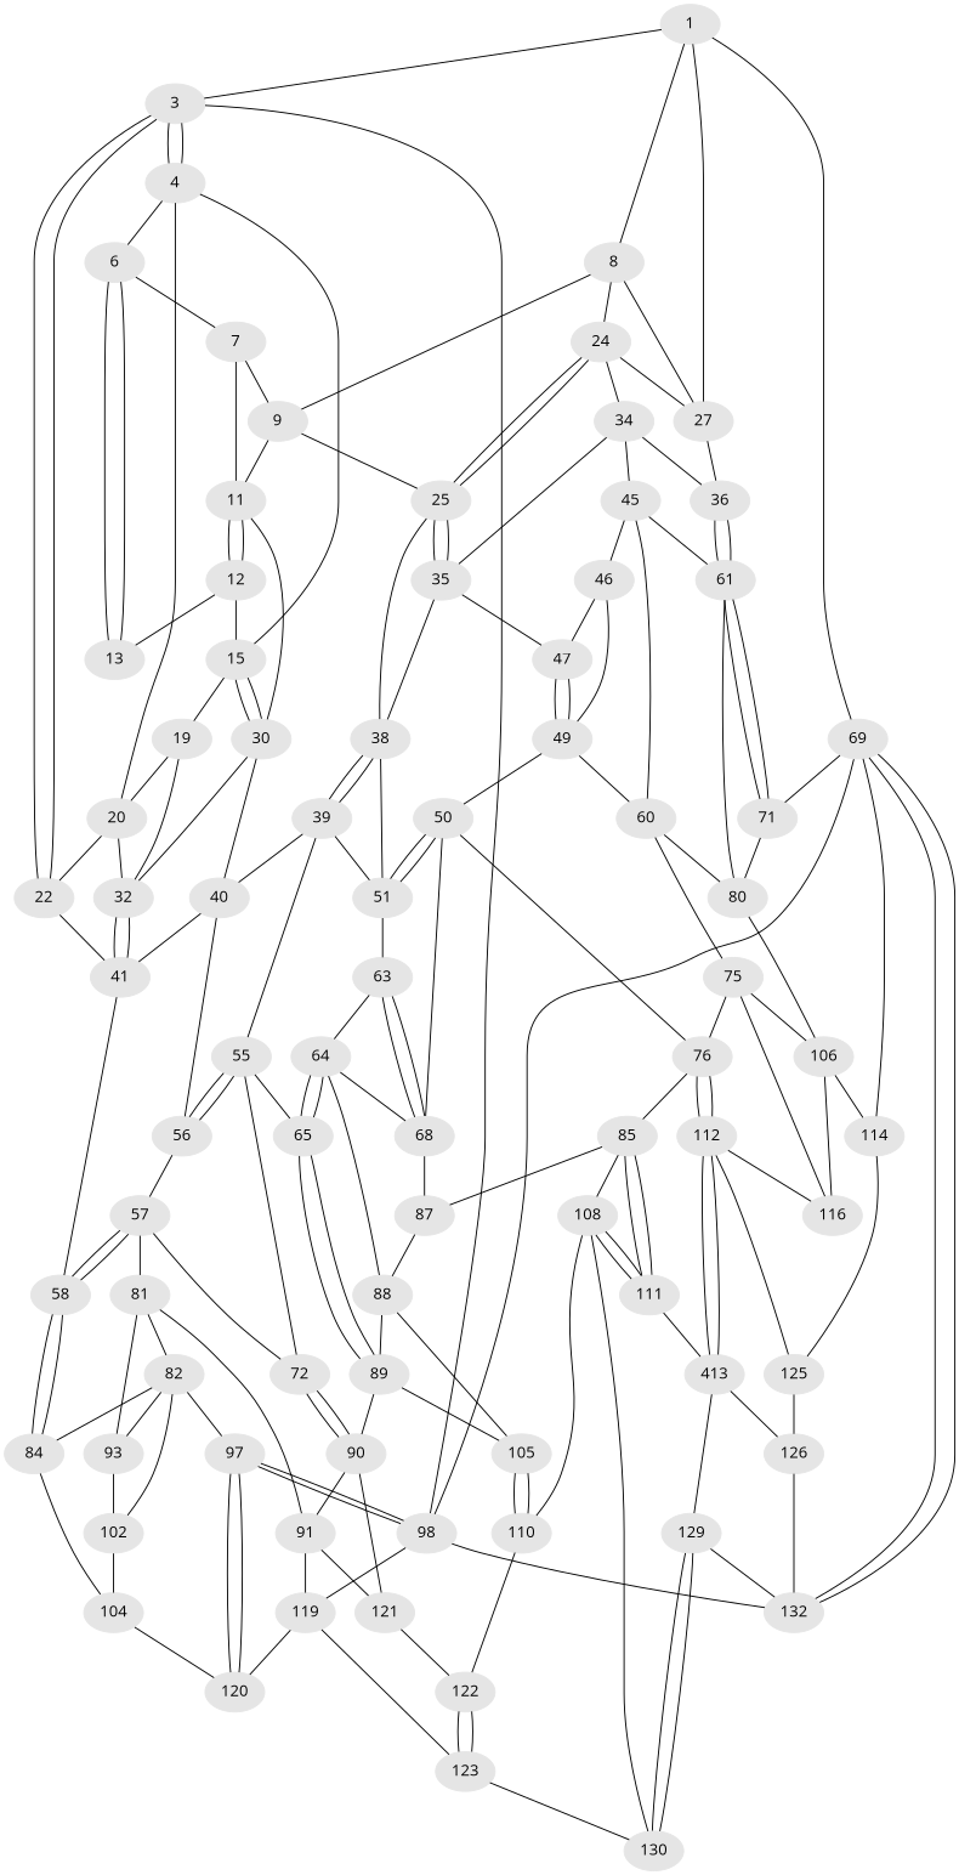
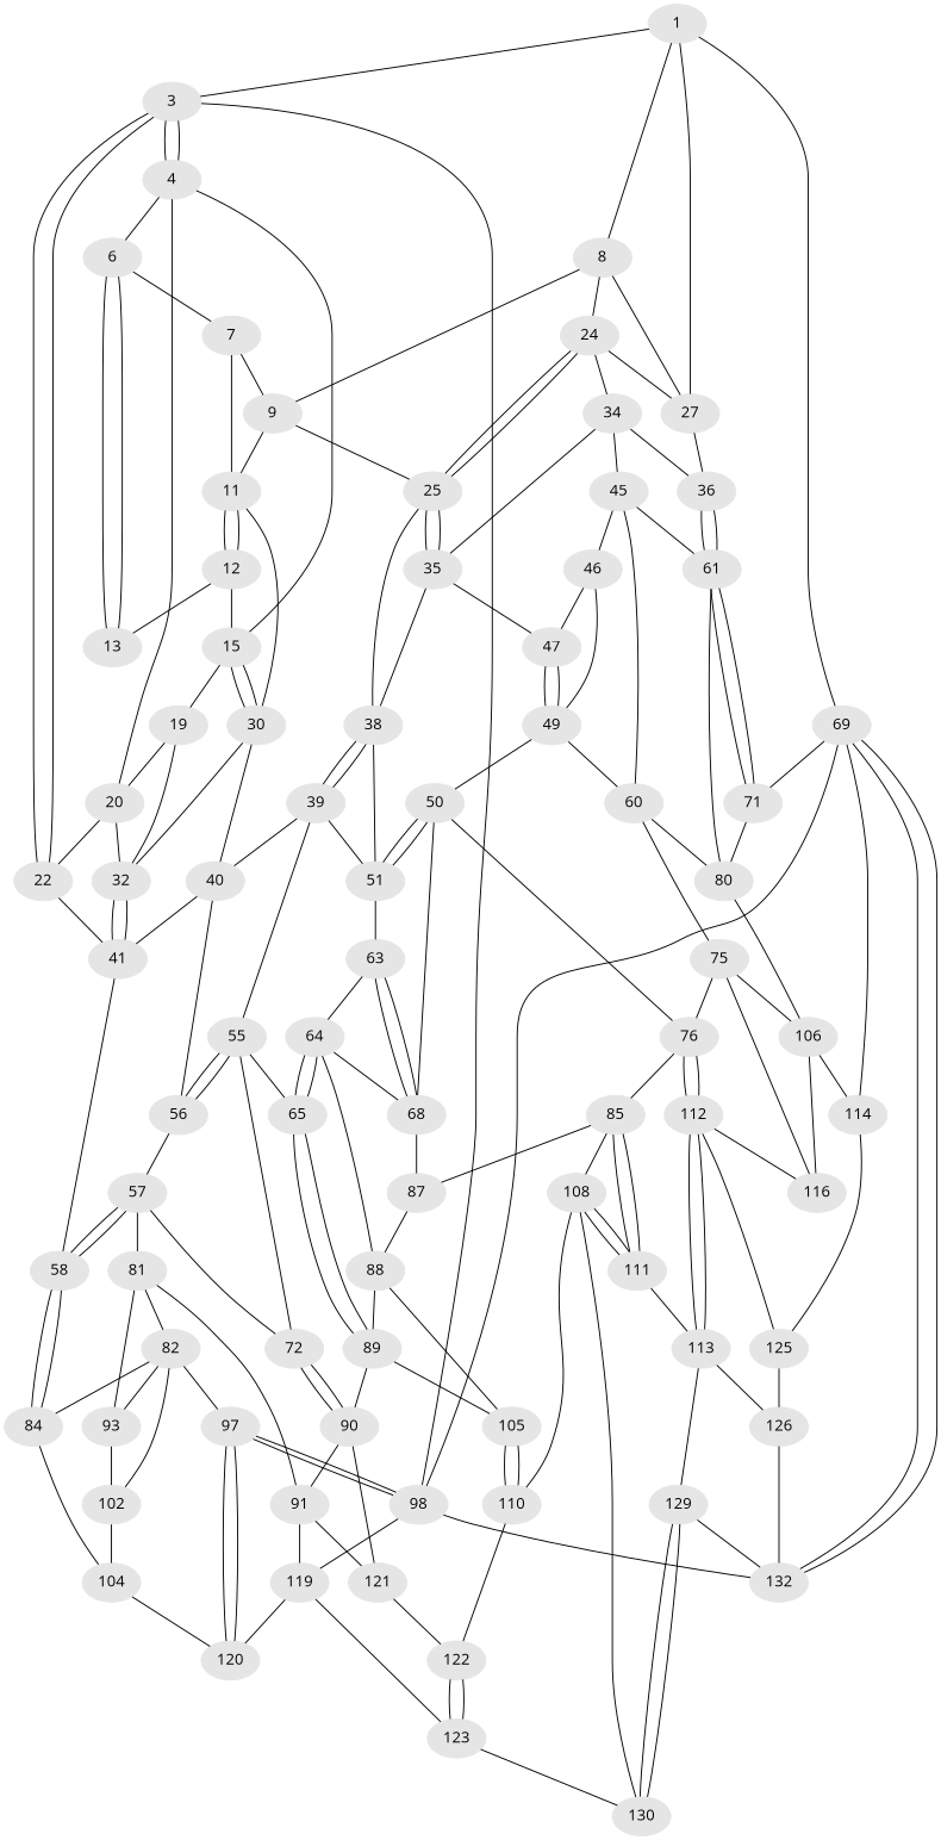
  graph {
    fontname="Open Sans"
    node [color=gray90 fontname="Open Sans" style=filled]
    edge [fontname="Open Sans"]
    1 [super="+2"]
    3
    8 [super="+23"]
    27 [super="+28"]
    69 [super="+70"]
    4 [super="+5"]
    22
    98 [super="+134"]
    9 [super="+17"]
    24 [super="+29"]
    36
    71 [super="+95"]
    114
    132 [super="+133"]
    6
    15 [super="+16"]
    20 [super="+21"]
    41 [super="+42"]
    119 [super="+124"]
    7 [super="+10"]
    13
    30 [super="+31"]
    19
    32 [super="+33"]
    11 [super="+18"]
    25 [super="+26"]
    12 [super="+14"]
    34 [super="+37"]
    35 [super="+43"]
    38 [super="+44"]
    40 [super="+48"]
    58
    45 [super="+59"]
    47
    39 [super="+54"]
    51 [super="+53"]
    61 [super="+62"]
    56
    46
    60 [super="+74"]
    49 [super="+52"]
    80
    55 [super="+66"]
    63
    65
    72
    57 [super="+73"]
    84 [super="+96"]
    75 [super="+107"]
    50 [super="+67"]
    68 [super="+78"]
    76 [super="+77"]
    87
    85 [super="+86"]
    112 [super="+117"]
    64 [super="+79"]
    89 [super="+100"]
    90 [super="+101"]
    81 [super="+92"]
    82 [super="+83"]
    91 [super="+118"]
    93 [super="+94"]
    104
    106 [super="+115"]
    116
    88 [super="+99"]
    105
    125 [super="+128"]
    121
    108 [super="+109"]
    111
-   113 [super="+127" label=413]
+   113 [super="+127"]
    102 [super="+103"]
    97
    120
    110
    130
    122
    123
    126 [super="+131"]
    129
    1 -- 3
    1 -- 8
    1 -- 27
    1 -- 69
    3 -- 4
    3 -- 4
    3 -- 22
    3 -- 22
    3 -- 98
    8 -- 27
    8 -- 9
    8 -- 24
    27 -- 36
    69 -- 98
    69 -- 71
    69 -- 114
    69 -- 132
    69 -- 132
    4 -- 6
    4 -- 15
    4 -- 20
    22 -- 41
    98 -- 132
    98 -- 119
    9 -- 11
    9 -- 25
    24 -- 27
    24 -- 25
    24 -- 25
    24 -- 34
    36 -- 61
    36 -- 61
    71 -- 80
    114 -- 125
    6 -- 7
    6 -- 13
    6 -- 13
    15 -- 30
    15 -- 30
    15 -- 19
    20 -- 22
    20 -- 32
    41 -- 58
    119 -- 120
    119 -- 123
    7 -- 9
    7 -- 11
    30 -- 32
    30 -- 40
    19 -- 20
    19 -- 32
    32 -- 41
    32 -- 41
    11 -- 30
    11 -- 12
    11 -- 12
    25 -- 35
    25 -- 35
    25 -- 38
    12 -- 15
    12 -- 13 [weight=2]
    34 -- 36
    34 -- 35
    34 -- 45
    35 -- 38
    35 -- 47
    38 -- 39
    38 -- 39
    38 -- 51
    40 -- 41
    40 -- 56
    58 -- 84
    58 -- 84
    45 -- 61
    45 -- 46
    45 -- 60
    47 -- 49
    47 -- 49
    39 -- 40
    39 -- 51
    39 -- 55
    51 -- 63
    61 -- 71
    61 -- 71
    61 -- 80
    56 -- 57
    46 -- 47
    46 -- 49
    60 -- 80
    60 -- 75
    49 -- 60
    49 -- 50
    80 -- 106
    55 -- 56
    55 -- 56
    55 -- 65
    55 -- 72
    63 -- 68
    63 -- 68
    63 -- 64
    65 -- 89
    65 -- 89
    72 -- 90
    72 -- 90
    57 -- 58
    57 -- 58
    57 -- 72
    57 -- 81
    84 -- 104
    75 -- 76
    75 -- 106
    75 -- 116
    50 -- 51
    50 -- 51
    50 -- 68
    50 -- 76
    68 -- 87
    76 -- 85
    76 -- 112
    76 -- 112
    87 -- 88
    85 -- 87
    85 -- 108
    85 -- 111
    85 -- 111
    112 -- 116
    112 -- 125
    112 -- 113
    112 -- 113
    64 -- 65
    64 -- 65
    64 -- 68
    64 -- 88
    89 -- 90
    89 -- 105
    90 -- 91
    90 -- 121
    81 -- 82
    81 -- 91
    81 -- 93
    82 -- 84
    82 -- 93
    82 -- 102
    82 -- 97
    91 -- 119
    91 -- 121
    93 -- 102 [weight=2]
    104 -- 120
    106 -- 114
    106 -- 116
    88 -- 89
    88 -- 105
    105 -- 110
    105 -- 110
    125 -- 126 [weight=2]
    121 -- 122
    108 -- 111
    108 -- 111
    108 -- 110
    108 -- 130
    111 -- 113
    113 -- 126
    113 -- 129
    102 -- 104
    97 -- 98
    97 -- 98
    97 -- 120
    97 -- 120
    110 -- 122
    122 -- 123
    122 -- 123
    123 -- 130
    126 -- 132
    129 -- 132
    129 -- 130
    129 -- 130
  }
